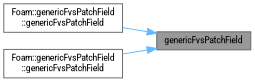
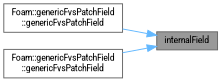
  digraph {
    rankdir=RL
    fontname="Roboto Condensed"
    node [color=grey40 fillcolor=white fontname="Roboto Condensed" fontsize=10 shape=box style=filled]
    edge [color=steelblue1 dir=back fontname="Roboto Condensed" fontsize=10 labelfontname=Helvetica labelfontsize=10 style=solid]
-   n1 [color=gray40 fillcolor=grey60 fontcolor=black height=0.2 label=genericFvsPatchField width=0.4]
+   n1 [color=gray40 fillcolor=grey60 fontcolor=black height=0.2 label=internalField width=0.4]
    n2 [height=0.2 label="Foam::genericFvsPatchField\l::genericFvsPatchField" width=0.4]
    n3 [height=0.2 label="Foam::genericFvsPatchField\l::genericFvsPatchField" width=0.4]
    n1 -> n2
    n1 -> n3
  }
